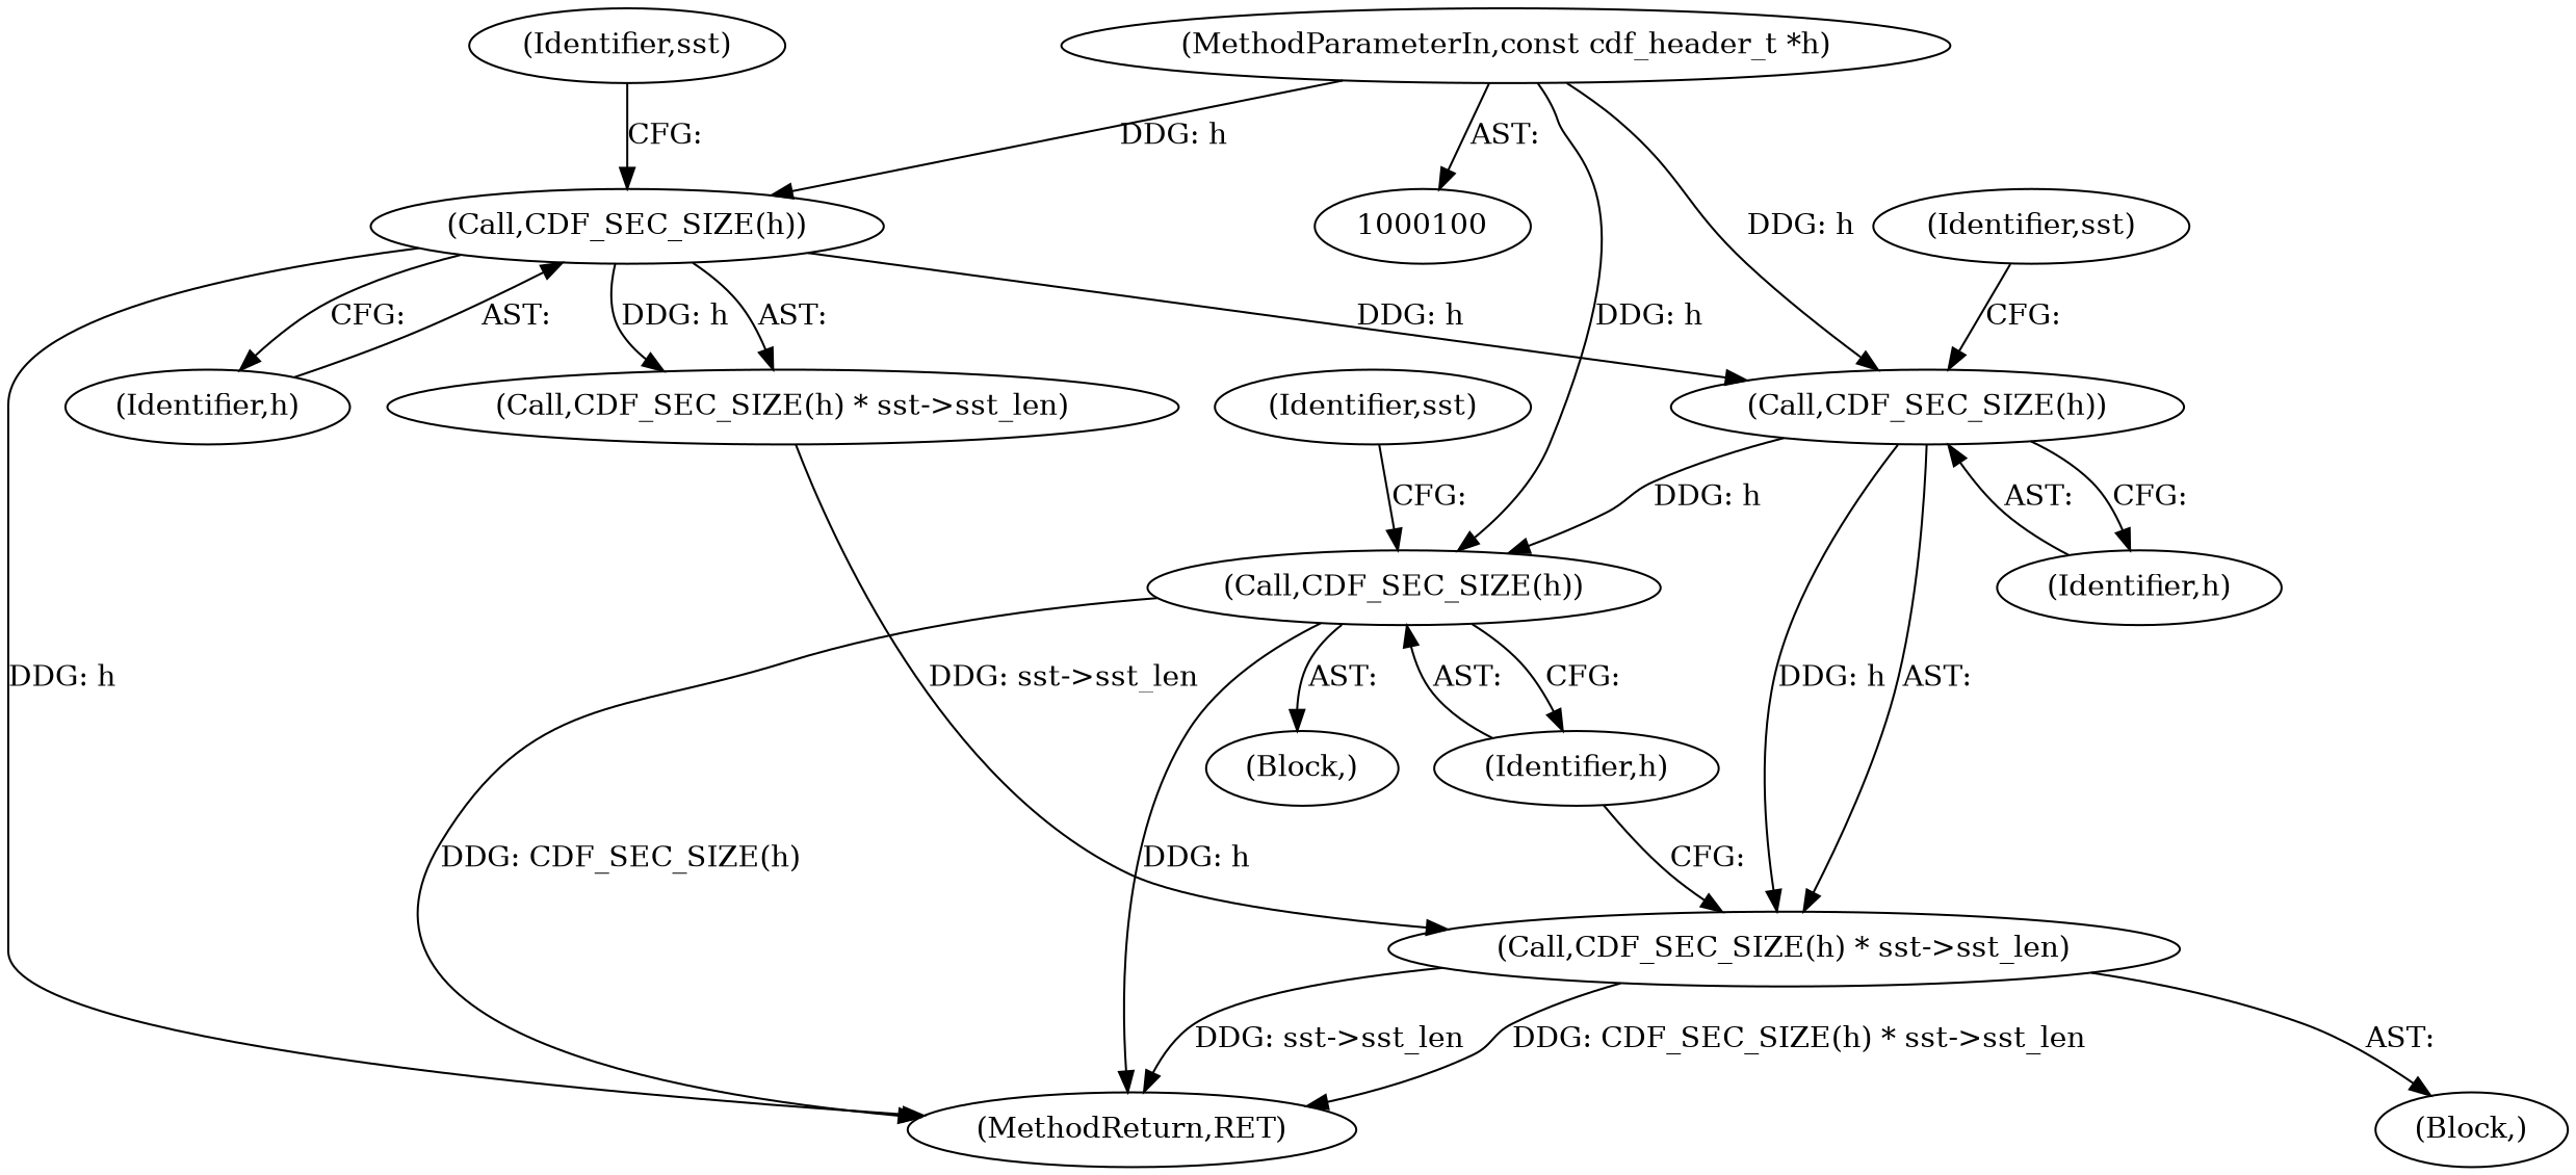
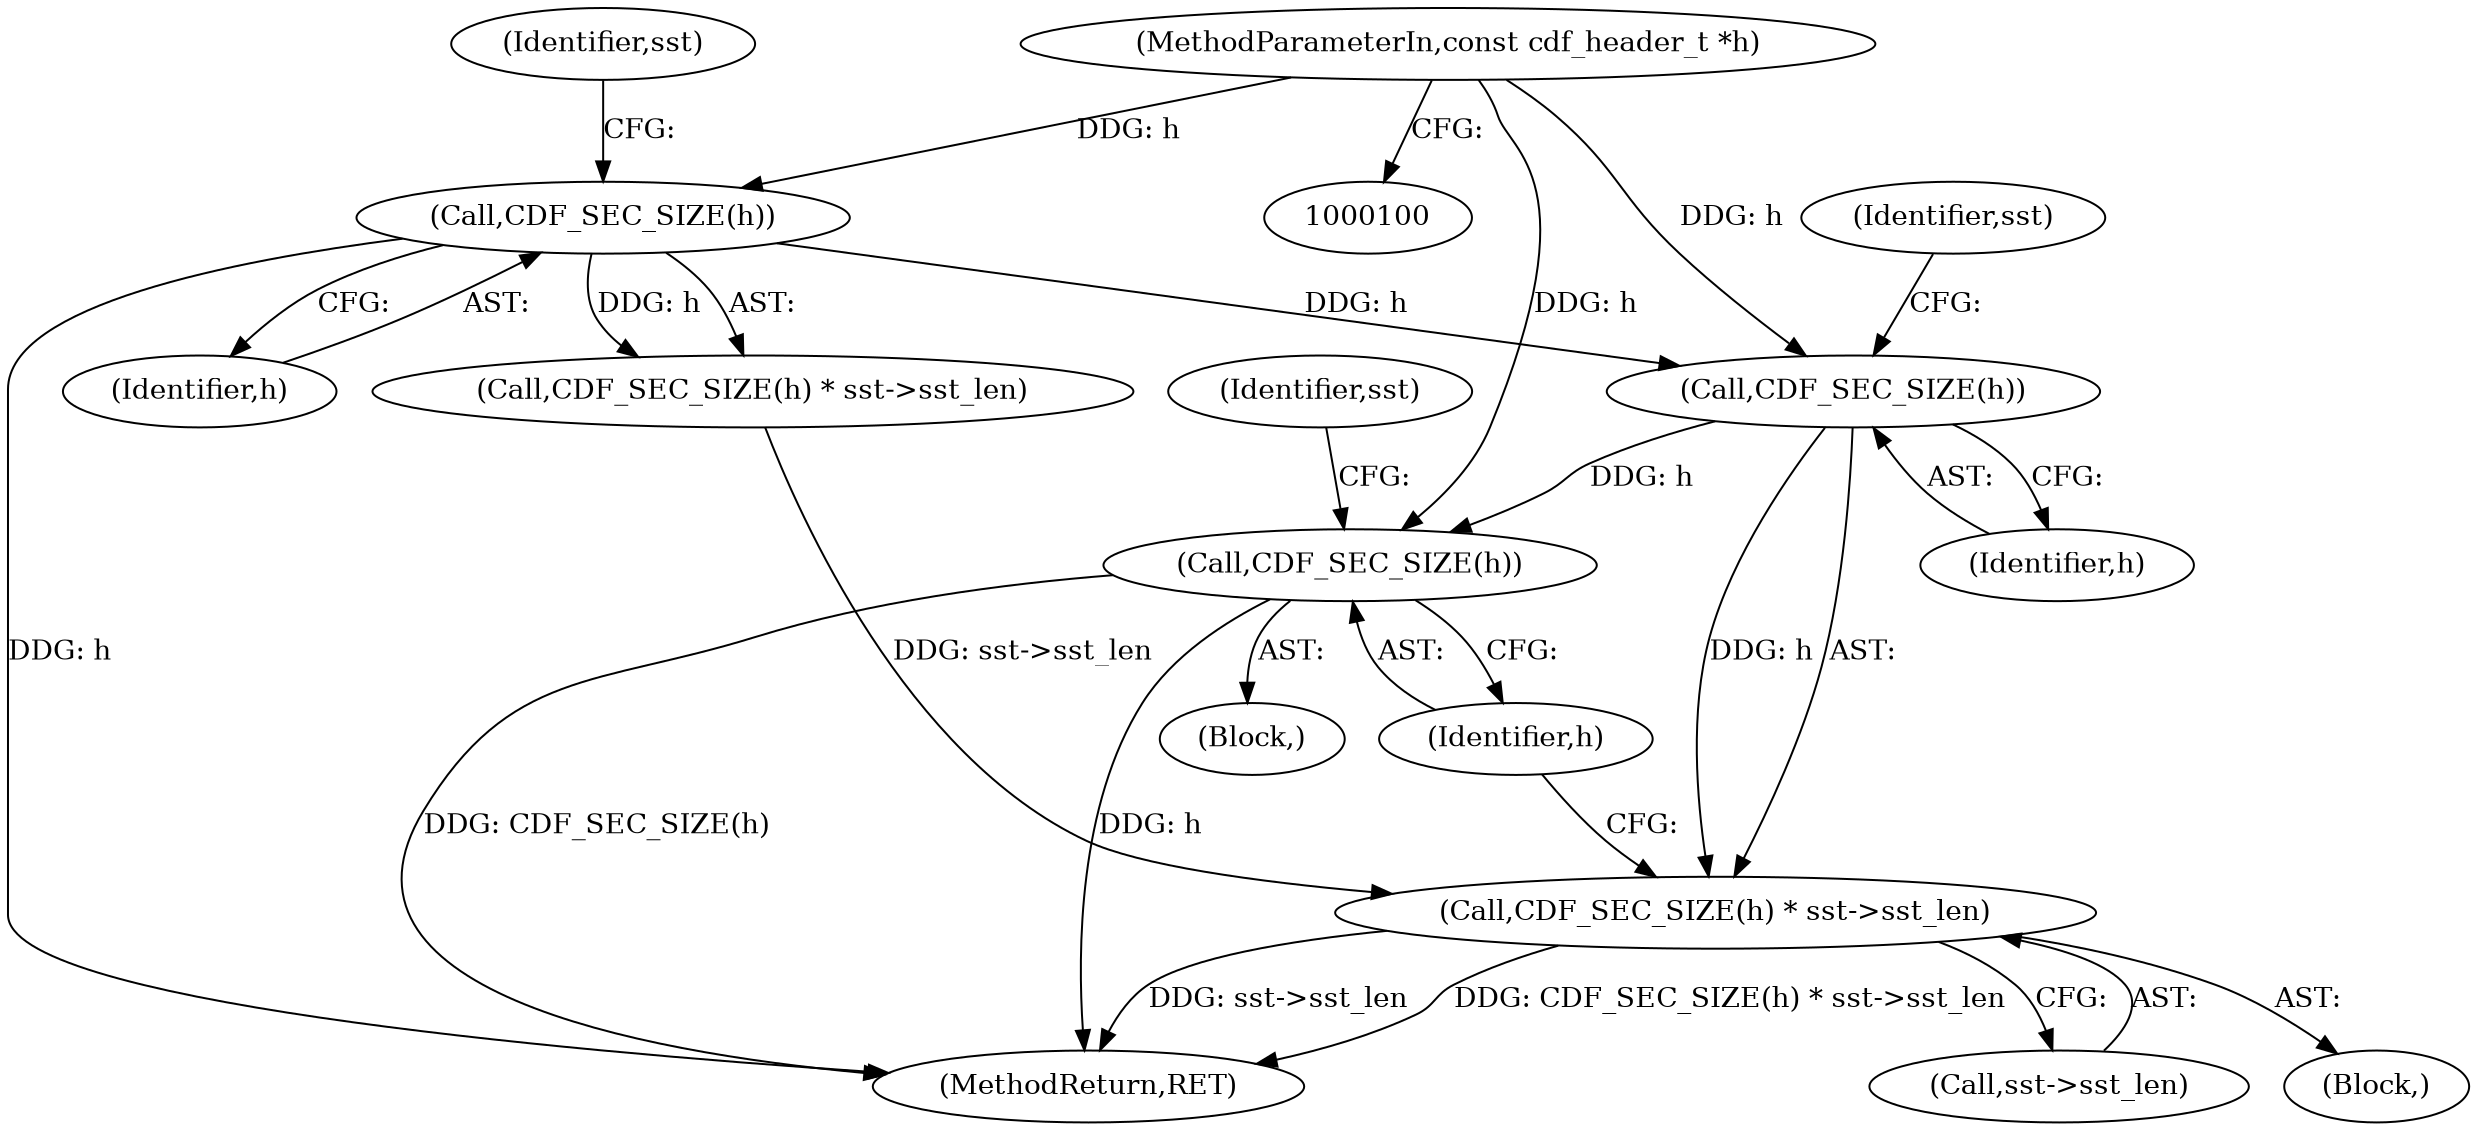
  digraph {
    n1 [label="(Call,CDF_SEC_SIZE(h))"]
    n2 [label="(Call,CDF_SEC_SIZE(h) * sst->sst_len)"]
    n3 [label="(Call,CDF_SEC_SIZE(h))"]
    n4 [label="(Identifier,h)"]
    n5 [label="(MethodReturn,RET)"]
+   n6 [label="(Call,sst->sst_len)"]
    n7 [label="(Block,)"]
    n8 [label="(Identifier,h)"]
    n9 [label="(Block,)"]
    n10 [label="(Call,CDF_SEC_SIZE(h))"]
    n11 [label="(Identifier,h)"]
    n12 [label="(Call,CDF_SEC_SIZE(h) * sst->sst_len)"]
    n13 [label="(MethodParameterIn,const cdf_header_t *h)"]
    1000100
    n15 [label="(Identifier,sst)"]
    n16 [label="(Identifier,sst)"]
    n17 [label="(Identifier,sst)"]
    n1 -> n2 [label="AST: "]
    n1 -> n2 [label="DDG: h"]
    n1 -> n3 [label="DDG: h"]
    n1 -> n4 [label="CFG: "]
    n2 -> n5 [label="DDG: CDF_SEC_SIZE(h) * sst->sst_len"]
    n2 -> n5 [label="DDG: sst->sst_len"]
+   n2 -> n6 [label="CFG: "]
    n2 -> n7 [label="AST: "]
    n3 -> n5 [label="DDG: CDF_SEC_SIZE(h)"]
    n3 -> n5 [label="DDG: h"]
    n3 -> n8 [label="CFG: "]
    n3 -> n9 [label="AST: "]
    n4 -> n1 [label="AST: "]
+   n6 -> n2 [label="AST: "]
    n8 -> n2 [label="CFG: "]
    n8 -> n3 [label="AST: "]
    n10 -> n1 [label="DDG: h"]
    n10 -> n5 [label="DDG: h"]
    n10 -> n11 [label="CFG: "]
    n10 -> n12 [label="AST: "]
    n10 -> n12 [label="DDG: h"]
    n11 -> n10 [label="AST: "]
    n12 -> n2 [label="DDG: sst->sst_len"]
    n13 -> n1 [label="DDG: h"]
    n13 -> n3 [label="DDG: h"]
    n13 -> n10 [label="DDG: h"]
-   n13 -> 1000100 [label="AST: "]
+   n13 -> 1000100 [label="CFG: "]
    n15 -> n1 [label="CFG: "]
    n16 -> n10 [label="CFG: "]
    n17 -> n3 [label="CFG: "]
  }
